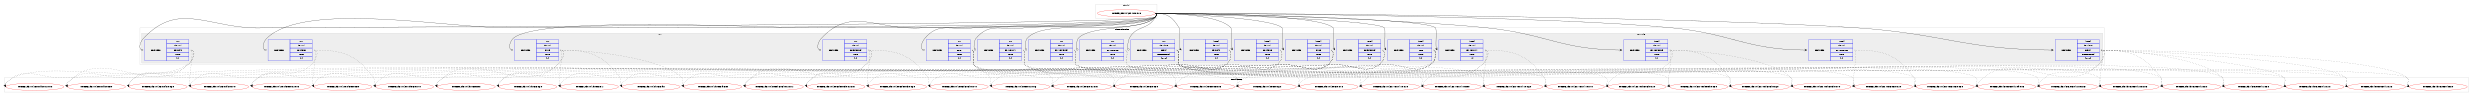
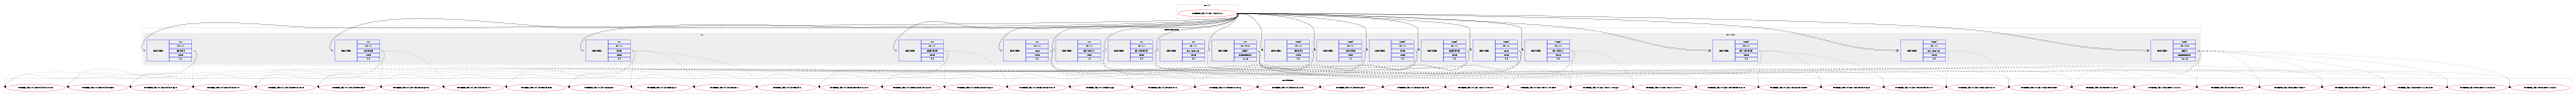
  digraph {
    compound=true
    concentrate=true
    fontname=Helvetica
    fontsize=10
    newrank=true
    rankdir=TB
    ranksep=1.5
    node [color=red fontname=Helvetica fontsize=10]
    edge [arrowhead=vee headport=w style=dotted tailport=e weight=100]
    n1 [label="portage://dev-ml/async-0.14.0" width=4]
    n2 [color=blue label=<<TABLE BORDER="0" CELLBORDER="1" CELLSPACING="0" CELLPADDING="4" WIDTH="220"><TR><TD ROWSPAN="6" CELLPADDING="30">pack_dep</TD></TR><TR><TD WIDTH="110">install</TD></TR><TR><TD>dev-lang</TD></TR><TR><TD>ocaml</TD></TR><TR><TD>greaterequal</TD></TR><TR><TD>[4,,,4]</TD></TR></TABLE>> shape=none]
    n3 [color=blue label=<<TABLE BORDER="0" CELLBORDER="1" CELLSPACING="0" CELLPADDING="4" WIDTH="220"><TR><TD ROWSPAN="6" CELLPADDING="30">pack_dep</TD></TR><TR><TD WIDTH="110">install</TD></TR><TR><TD>dev-ml</TD></TR><TR><TD>async_extra</TD></TR><TR><TD>none</TD></TR><TR><TD>[,,]</TD></TR></TABLE>> shape=none]
    n4 [color=blue label=<<TABLE BORDER="0" CELLBORDER="1" CELLSPACING="0" CELLPADDING="4" WIDTH="220"><TR><TD ROWSPAN="6" CELLPADDING="30">pack_dep</TD></TR><TR><TD WIDTH="110">install</TD></TR><TR><TD>dev-ml</TD></TR><TR><TD>async_kernel</TD></TR><TR><TD>none</TD></TR><TR><TD>[,,]</TD></TR></TABLE>> shape=none]
    n5 [color=blue label=<<TABLE BORDER="0" CELLBORDER="1" CELLSPACING="0" CELLPADDING="4" WIDTH="220"><TR><TD ROWSPAN="6" CELLPADDING="30">pack_dep</TD></TR><TR><TD WIDTH="110">install</TD></TR><TR><TD>dev-ml</TD></TR><TR><TD>async_unix</TD></TR><TR><TD>none</TD></TR><TR><TD>[,,]</TD></TR></TABLE>> shape=none]
    n6 [color=blue label=<<TABLE BORDER="0" CELLBORDER="1" CELLSPACING="0" CELLPADDING="4" WIDTH="220"><TR><TD ROWSPAN="6" CELLPADDING="30">pack_dep</TD></TR><TR><TD WIDTH="110">install</TD></TR><TR><TD>dev-ml</TD></TR><TR><TD>core</TD></TR><TR><TD>none</TD></TR><TR><TD>[,,]</TD></TR></TABLE>> shape=none]
    n7 [color=blue label=<<TABLE BORDER="0" CELLBORDER="1" CELLSPACING="0" CELLPADDING="4" WIDTH="220"><TR><TD ROWSPAN="6" CELLPADDING="30">pack_dep</TD></TR><TR><TD WIDTH="110">install</TD></TR><TR><TD>dev-ml</TD></TR><TR><TD>core_kernel</TD></TR><TR><TD>none</TD></TR><TR><TD>[,,]</TD></TR></TABLE>> shape=none]
    n8 [color=blue label=<<TABLE BORDER="0" CELLBORDER="1" CELLSPACING="0" CELLPADDING="4" WIDTH="220"><TR><TD ROWSPAN="6" CELLPADDING="30">pack_dep</TD></TR><TR><TD WIDTH="110">install</TD></TR><TR><TD>dev-ml</TD></TR><TR><TD>dune</TD></TR><TR><TD>none</TD></TR><TR><TD>[,,]</TD></TR></TABLE>> shape=none]
    n9 [color=blue label=<<TABLE BORDER="0" CELLBORDER="1" CELLSPACING="0" CELLPADDING="4" WIDTH="220"><TR><TD ROWSPAN="6" CELLPADDING="30">pack_dep</TD></TR><TR><TD WIDTH="110">install</TD></TR><TR><TD>dev-ml</TD></TR><TR><TD>ppx_jane</TD></TR><TR><TD>none</TD></TR><TR><TD>[,,]</TD></TR></TABLE>> shape=none]
    n10 [color=blue label=<<TABLE BORDER="0" CELLBORDER="1" CELLSPACING="0" CELLPADDING="4" WIDTH="220"><TR><TD ROWSPAN="6" CELLPADDING="30">pack_dep</TD></TR><TR><TD WIDTH="110">install</TD></TR><TR><TD>dev-ml</TD></TR><TR><TD>textutils</TD></TR><TR><TD>none</TD></TR><TR><TD>[,,]</TD></TR></TABLE>> shape=none]
    n11 [color=blue label=<<TABLE BORDER="0" CELLBORDER="1" CELLSPACING="0" CELLPADDING="4" WIDTH="220"><TR><TD ROWSPAN="6" CELLPADDING="30">pack_dep</TD></TR><TR><TD WIDTH="110">run</TD></TR><TR><TD>dev-lang</TD></TR><TR><TD>ocaml</TD></TR><TR><TD>greaterequal</TD></TR><TR><TD>[4,,,4]</TD></TR></TABLE>> shape=none]
    n12 [color=blue label=<<TABLE BORDER="0" CELLBORDER="1" CELLSPACING="0" CELLPADDING="4" WIDTH="220"><TR><TD ROWSPAN="6" CELLPADDING="30">pack_dep</TD></TR><TR><TD WIDTH="110">run</TD></TR><TR><TD>dev-ml</TD></TR><TR><TD>async_extra</TD></TR><TR><TD>none</TD></TR><TR><TD>[,,]</TD></TR></TABLE>> shape=none]
    n13 [color=blue label=<<TABLE BORDER="0" CELLBORDER="1" CELLSPACING="0" CELLPADDING="4" WIDTH="220"><TR><TD ROWSPAN="6" CELLPADDING="30">pack_dep</TD></TR><TR><TD WIDTH="110">run</TD></TR><TR><TD>dev-ml</TD></TR><TR><TD>async_kernel</TD></TR><TR><TD>none</TD></TR><TR><TD>[,,]</TD></TR></TABLE>> shape=none]
    n14 [color=blue label=<<TABLE BORDER="0" CELLBORDER="1" CELLSPACING="0" CELLPADDING="4" WIDTH="220"><TR><TD ROWSPAN="6" CELLPADDING="30">pack_dep</TD></TR><TR><TD WIDTH="110">run</TD></TR><TR><TD>dev-ml</TD></TR><TR><TD>async_unix</TD></TR><TR><TD>none</TD></TR><TR><TD>[,,]</TD></TR></TABLE>> shape=none]
    n15 [color=blue label=<<TABLE BORDER="0" CELLBORDER="1" CELLSPACING="0" CELLPADDING="4" WIDTH="220"><TR><TD ROWSPAN="6" CELLPADDING="30">pack_dep</TD></TR><TR><TD WIDTH="110">run</TD></TR><TR><TD>dev-ml</TD></TR><TR><TD>core</TD></TR><TR><TD>none</TD></TR><TR><TD>[,,]</TD></TR></TABLE>> shape=none]
    n16 [color=blue label=<<TABLE BORDER="0" CELLBORDER="1" CELLSPACING="0" CELLPADDING="4" WIDTH="220"><TR><TD ROWSPAN="6" CELLPADDING="30">pack_dep</TD></TR><TR><TD WIDTH="110">run</TD></TR><TR><TD>dev-ml</TD></TR><TR><TD>core_kernel</TD></TR><TR><TD>none</TD></TR><TR><TD>[,,]</TD></TR></TABLE>> shape=none]
    n17 [color=blue label=<<TABLE BORDER="0" CELLBORDER="1" CELLSPACING="0" CELLPADDING="4" WIDTH="220"><TR><TD ROWSPAN="6" CELLPADDING="30">pack_dep</TD></TR><TR><TD WIDTH="110">run</TD></TR><TR><TD>dev-ml</TD></TR><TR><TD>dune</TD></TR><TR><TD>none</TD></TR><TR><TD>[,,]</TD></TR></TABLE>> shape=none]
    n18 [color=blue label=<<TABLE BORDER="0" CELLBORDER="1" CELLSPACING="0" CELLPADDING="4" WIDTH="220"><TR><TD ROWSPAN="6" CELLPADDING="30">pack_dep</TD></TR><TR><TD WIDTH="110">run</TD></TR><TR><TD>dev-ml</TD></TR><TR><TD>ppx_jane</TD></TR><TR><TD>none</TD></TR><TR><TD>[,,]</TD></TR></TABLE>> shape=none]
    n19 [color=blue label=<<TABLE BORDER="0" CELLBORDER="1" CELLSPACING="0" CELLPADDING="4" WIDTH="220"><TR><TD ROWSPAN="6" CELLPADDING="30">pack_dep</TD></TR><TR><TD WIDTH="110">run</TD></TR><TR><TD>dev-ml</TD></TR><TR><TD>textutils</TD></TR><TR><TD>none</TD></TR><TR><TD>[,,]</TD></TR></TABLE>> shape=none]
    n20 [label="portage://dev-lang/ocaml-5.2.0" width=4]
    n21 [label="portage://dev-lang/ocaml-4.14.2" width=4]
    n22 [label="portage://dev-lang/ocaml-4.14.1" width=4]
    n23 [label="portage://dev-lang/ocaml-4.13.1" width=4]
    n24 [label="portage://dev-lang/ocaml-4.12.1" width=4]
    n25 [label="portage://dev-lang/ocaml-4.11.2-r2" width=4]
    n26 [label="portage://dev-lang/ocaml-4.10.2-r3" width=4]
    n27 [label="portage://dev-lang/ocaml-4.09.0-r3" width=4]
    n28 [label="portage://dev-ml/async_extra-0.15.0" width=4]
    n29 [label="portage://dev-ml/async_extra-0.14.0" width=4]
    n30 [label="portage://dev-ml/async_kernel-0.17.0" width=4]
    n31 [label="portage://dev-ml/async_kernel-0.16.0" width=4]
    n32 [label="portage://dev-ml/async_kernel-0.15.0" width=4]
    n33 [label="portage://dev-ml/async_kernel-0.14.0" width=4]
    n34 [label="portage://dev-ml/async_unix-0.17.0" width=4]
    n35 [label="portage://dev-ml/async_unix-0.16.0" width=4]
    n36 [label="portage://dev-ml/async_unix-0.15.0" width=4]
    n37 [label="portage://dev-ml/async_unix-0.14.0" width=4]
    n38 [label="portage://dev-ml/core-0.17.1" width=4]
    n39 [label="portage://dev-ml/core-0.16.1" width=4]
    n40 [label="portage://dev-ml/core-0.15.1-r3" width=4]
    n41 [label="portage://dev-ml/core-0.15.0" width=4]
    n42 [label="portage://dev-ml/core-0.14.1-r1" width=4]
    n43 [label="portage://dev-ml/core-0.14.0-r6" width=4]
    n44 [label="portage://dev-ml/core_kernel-0.17.0" width=4]
    n45 [label="portage://dev-ml/core_kernel-0.16.0" width=4]
    n46 [label="portage://dev-ml/core_kernel-0.14.2-r1" width=4]
    n47 [label="portage://dev-ml/core_kernel-0.14.1-r4" width=4]
    n48 [label="portage://dev-ml/dune-3.16.0" width=4]
    n49 [label="portage://dev-ml/dune-3.13.1" width=4]
    n50 [label="portage://dev-ml/dune-2.9.3-r3" width=4]
    n51 [label="portage://dev-ml/dune-2.9.1" width=4]
    n52 [label="portage://dev-ml/dune-2.8.4" width=4]
    n53 [label="portage://dev-ml/ppx_jane-0.17.0" width=4]
+   n54 [label="portage://dev-ml/ppx_jane-0.16.0-r1" width=4]
    n55 [label="portage://dev-ml/ppx_jane-0.15.0" width=4]
    n56 [label="portage://dev-ml/ppx_jane-0.14.0-r1" width=4]
    n57 [label="portage://dev-ml/textutils-0.17.0" width=4]
    n58 [label="portage://dev-ml/textutils-0.16.0" width=4]
    n59 [label="portage://dev-ml/textutils-0.15.0" width=4]
    n60 [label="portage://dev-ml/textutils-0.14.0-r1" width=4]
    subgraph cluster_1 {
      color=gray
      label=<<i>ebuild</i>>
      n1
    }
    subgraph cluster_2 {
      color=gray
      label=<<i>dependencies</i>>
      subgraph cluster_3 {
        color=gray
        fillcolor="#eeeeee"
        label=<<i>compile</i>>
        style=filled
        subgraph sub_4 {
          color=gray
          fillcolor="#eeeeee"
          label=<<i>compile</i>>
          style=filled
          n2
        }
        subgraph sub_5 {
          color=gray
          fillcolor="#eeeeee"
          label=<<i>compile</i>>
          style=filled
          n3
        }
        subgraph sub_6 {
          color=gray
          fillcolor="#eeeeee"
          label=<<i>compile</i>>
          style=filled
          n4
        }
        subgraph sub_7 {
          color=gray
          fillcolor="#eeeeee"
          label=<<i>compile</i>>
          style=filled
          n5
        }
        subgraph sub_8 {
          color=gray
          fillcolor="#eeeeee"
          label=<<i>compile</i>>
          style=filled
          n6
        }
        subgraph sub_9 {
          color=gray
          fillcolor="#eeeeee"
          label=<<i>compile</i>>
          style=filled
          n7
        }
        subgraph sub_10 {
          color=gray
          fillcolor="#eeeeee"
          label=<<i>compile</i>>
          style=filled
          n8
        }
        subgraph sub_11 {
          color=gray
          fillcolor="#eeeeee"
          label=<<i>compile</i>>
          style=filled
          n9
        }
        subgraph sub_12 {
          color=gray
          fillcolor="#eeeeee"
          label=<<i>compile</i>>
          style=filled
          n10
        }
      }
      subgraph cluster_13 {
        color=gray
        fillcolor="#eeeeee"
        label=<<i>compile and run</i>>
        style=filled
      }
      subgraph cluster_14 {
        color=gray
        fillcolor="#eeeeee"
        label=<<i>run</i>>
        style=filled
        subgraph sub_15 {
          color=gray
          fillcolor="#eeeeee"
          label=<<i>run</i>>
          style=filled
          n11
        }
        subgraph sub_16 {
          color=gray
          fillcolor="#eeeeee"
          label=<<i>run</i>>
          style=filled
          n12
        }
        subgraph sub_17 {
          color=gray
          fillcolor="#eeeeee"
          label=<<i>run</i>>
          style=filled
          n13
        }
        subgraph sub_18 {
          color=gray
          fillcolor="#eeeeee"
          label=<<i>run</i>>
          style=filled
          n14
        }
        subgraph sub_19 {
          color=gray
          fillcolor="#eeeeee"
          label=<<i>run</i>>
          style=filled
          n15
        }
        subgraph sub_20 {
          color=gray
          fillcolor="#eeeeee"
          label=<<i>run</i>>
          style=filled
          n16
        }
        subgraph sub_21 {
          color=gray
          fillcolor="#eeeeee"
          label=<<i>run</i>>
          style=filled
          n17
        }
        subgraph sub_22 {
          color=gray
          fillcolor="#eeeeee"
          label=<<i>run</i>>
          style=filled
          n18
        }
        subgraph sub_23 {
          color=gray
          fillcolor="#eeeeee"
          label=<<i>run</i>>
          style=filled
          n19
        }
      }
    }
    subgraph cluster_24 {
      color=gray
      label=<<i>candidates</i>>
      rank=same
      subgraph sub_25 {
        color=black
        label=<<i>candidates</i>>
        nodesep=1
        rank=same
        n20
        n21
        n22
        n23
        n24
        n25
        n26
        n27
      }
      subgraph sub_26 {
        color=black
        label=<<i>candidates</i>>
        nodesep=1
        rank=same
        n28
        n29
      }
      subgraph sub_27 {
        color=black
        label=<<i>candidates</i>>
        nodesep=1
        rank=same
        n30
        n31
        n32
        n33
      }
      subgraph sub_28 {
        color=black
        label=<<i>candidates</i>>
        nodesep=1
        rank=same
        n34
        n35
        n36
        n37
      }
      subgraph sub_29 {
        color=black
        label=<<i>candidates</i>>
        nodesep=1
        rank=same
        n38
        n39
        n40
        n41
        n42
        n43
      }
      subgraph sub_30 {
        color=black
        label=<<i>candidates</i>>
        nodesep=1
        rank=same
        n44
        n45
        n46
        n47
      }
      subgraph sub_31 {
        color=black
        label=<<i>candidates</i>>
        nodesep=1
        rank=same
        n48
        n49
        n50
        n51
        n52
      }
      subgraph sub_32 {
        color=black
        label=<<i>candidates</i>>
        nodesep=1
        rank=same
        n53
+       n54
        n55
        n56
      }
      subgraph sub_33 {
        color=black
        label=<<i>candidates</i>>
        nodesep=1
        rank=same
        n57
        n58
        n59
        n60
      }
      subgraph sub_34 {
        color=black
        label=<<i>candidates</i>>
        nodesep=1
        rank=same
        n20
        n21
        n22
        n23
        n24
        n25
        n26
        n27
      }
      subgraph sub_35 {
        color=black
        label=<<i>candidates</i>>
        nodesep=1
        rank=same
        n28
        n29
      }
      subgraph sub_36 {
        color=black
        label=<<i>candidates</i>>
        nodesep=1
        rank=same
        n30
        n31
        n32
        n33
      }
      subgraph sub_37 {
        color=black
        label=<<i>candidates</i>>
        nodesep=1
        rank=same
        n34
        n35
        n36
        n37
      }
      subgraph sub_38 {
        color=black
        label=<<i>candidates</i>>
        nodesep=1
        rank=same
        n38
        n39
        n40
        n41
        n42
        n43
      }
      subgraph sub_39 {
        color=black
        label=<<i>candidates</i>>
        nodesep=1
        rank=same
        n44
        n45
        n46
        n47
      }
      subgraph sub_40 {
        color=black
        label=<<i>candidates</i>>
        nodesep=1
        rank=same
        n48
        n49
        n50
        n51
        n52
      }
      subgraph sub_41 {
        color=black
        label=<<i>candidates</i>>
        nodesep=1
        rank=same
        n53
+       n54
        n55
        n56
      }
      subgraph sub_42 {
        color=black
        label=<<i>candidates</i>>
        nodesep=1
        rank=same
        n57
        n58
        n59
        n60
      }
    }
    n1 -> n2 [style=solid weight=20]
    n1 -> n3 [style=solid weight=20]
    n1 -> n4 [style=solid weight=20]
    n1 -> n5 [style=solid weight=20]
    n1 -> n6 [style=solid weight=20]
    n1 -> n7 [style=solid weight=20]
    n1 -> n8 [style=solid weight=20]
    n1 -> n9 [style=solid weight=20]
    n1 -> n10 [style=solid weight=20]
    n1 -> n11 [arrowhead=odot style=solid weight=20]
    n1 -> n12 [arrowhead=odot style=solid weight=20]
    n1 -> n13 [arrowhead=odot style=solid weight=20]
    n1 -> n14 [arrowhead=odot style=solid weight=20]
    n1 -> n15 [arrowhead=odot style=solid weight=20]
    n1 -> n16 [arrowhead=odot style=solid weight=20]
    n1 -> n17 [arrowhead=odot style=solid weight=20]
    n1 -> n18 [arrowhead=odot style=solid weight=20]
    n1 -> n19 [arrowhead=odot style=solid weight=20]
    n2 -> n20
    n2 -> n21
    n2 -> n22
    n2 -> n23
    n2 -> n24
    n2 -> n25
    n2 -> n26
    n2 -> n27
    n3 -> n28
    n3 -> n29
    n4 -> n30
    n4 -> n31
    n4 -> n32
    n4 -> n33
    n5 -> n34
    n5 -> n35
    n5 -> n36
    n5 -> n37
    n6 -> n38
    n6 -> n39
    n6 -> n40
    n6 -> n41
    n6 -> n42
    n6 -> n43
    n7 -> n44
    n7 -> n45
    n7 -> n46
    n7 -> n47
    n8 -> n48
    n8 -> n49
    n8 -> n50
    n8 -> n51
    n8 -> n52
    n9 -> n53
+   n9 -> n54
    n9 -> n55
    n9 -> n56
    n10 -> n57
    n10 -> n58
    n10 -> n59
    n10 -> n60
    n11 -> n20
    n11 -> n21
    n11 -> n22
    n11 -> n23
    n11 -> n24
    n11 -> n25
    n11 -> n26
    n11 -> n27
    n12 -> n28
    n12 -> n29
    n13 -> n30
    n13 -> n31
    n13 -> n32
    n13 -> n33
    n14 -> n34
    n14 -> n35
    n14 -> n36
    n14 -> n37
    n15 -> n38
    n15 -> n39
    n15 -> n40
    n15 -> n41
    n15 -> n42
    n15 -> n43
    n16 -> n44
    n16 -> n45
    n16 -> n46
    n16 -> n47
    n17 -> n48
    n17 -> n49
    n17 -> n50
    n17 -> n51
    n17 -> n52
    n18 -> n53
+   n18 -> n54
    n18 -> n55
    n18 -> n56
    n19 -> n57
    n19 -> n58
    n19 -> n59
    n19 -> n60
  }
